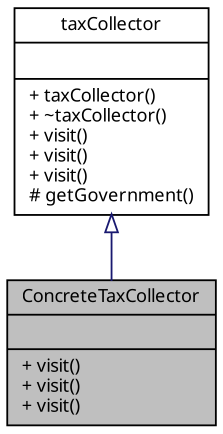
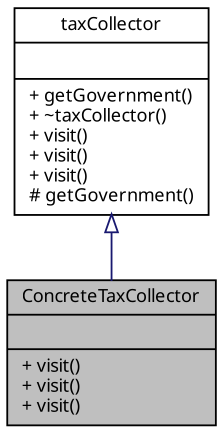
  digraph {
    fontname="Noto Sans"
    node [color=black fontname="Noto Sans" fontsize=10 shape=record style=filled]
    n1 [fillcolor=grey75 fontcolor=black height=0.2 label="{ConcreteTaxCollector\n||+ visit()\l+ visit()\l+ visit()\l}" width=0.4]
-   n2 [fillcolor=white height=0.2 label="{taxCollector\n||+ taxCollector()\l+ ~taxCollector()\l+ visit()\l+ visit()\l+ visit()\l# getGovernment()\l}" width=0.4]
+   n2 [fillcolor=white height=0.2 label="{taxCollector\n||+ getGovernment()\l+ ~taxCollector()\l+ visit()\l+ visit()\l+ visit()\l# getGovernment()\l}" width=0.4]
    n2 -> n1 [arrowtail=onormal color=midnightblue dir=back fontname="Noto Sans" fontsize=10 labelfontname=Helvetica labelfontsize=10 style=solid]
  }
